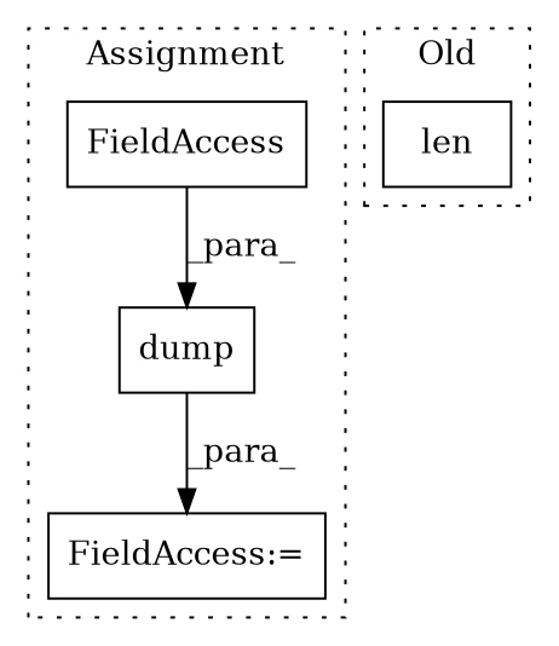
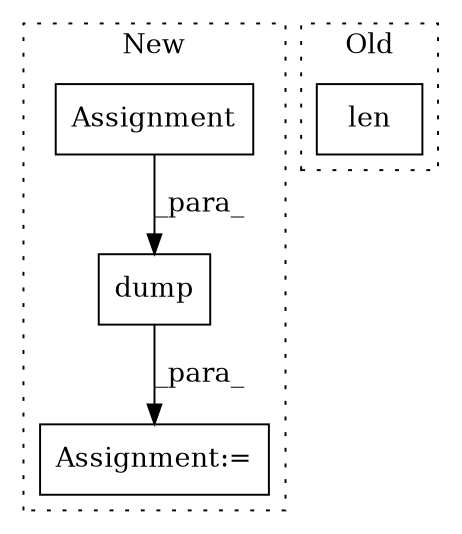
  digraph {
    node [a=32 shape=box]
    n1 [l="5,1" label=dump s="9527,9540"]
-   n2 [a=22 l=3 label=FieldAccess s=9532]
-   n3 [a=7 l=1 label="FieldAccess:=" s=8631]
+   n2 [a=22 l=3 label=Assignment s=9532]
+   n3 [a=7 l=1 label="Assignment:=" s=8631]
    n4 [l="4,1" label=len s="7298,7305"]
    subgraph cluster_1 {
-     label=Assignment
+     label=New
      style=dotted
      n1
      n2
      n3
    }
    subgraph cluster_2 {
      label=Old
      style=dotted
      n4
    }
    n1 -> n3 [label=_para_]
    n2 -> n1 [label=_para_]
  }
